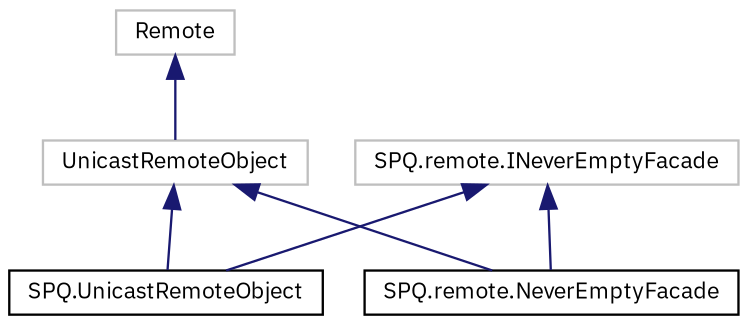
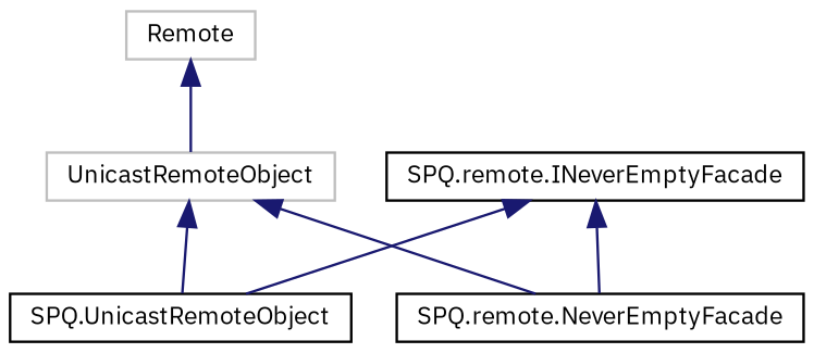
  digraph {
    fontname="IBM Plex Sans"
    rankdir=TB
    node [color=black fillcolor=white fontname="IBM Plex Sans" fontsize=10 shape=record style=filled]
    edge [color=midnightblue dir=back fontname="IBM Plex Sans" fontsize=10 labelfontname=Helvetica labelfontsize=10 style=solid]
    n1 [color=grey75 height=0.2 label=Remote width=0.4]
    n2 [color=grey75 height=0.2 label=UnicastRemoteObject width=0.4]
-   n3 [color=grey75 height=0.2 label="SPQ.remote.INeverEmptyFacade" width=0.4]
+   n3 [height=0.2 label="SPQ.remote.INeverEmptyFacade" width=0.4]
    n4 [height=0.2 label="SPQ.UnicastRemoteObject" width=0.4]
    n5 [height=0.2 label="SPQ.remote.NeverEmptyFacade" width=0.4]
    n1 -> n2
    n2 -> n4
    n2 -> n5
    n3 -> n4
    n3 -> n5
  }
